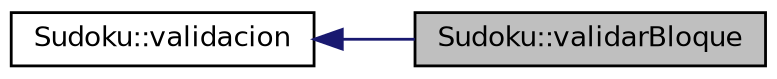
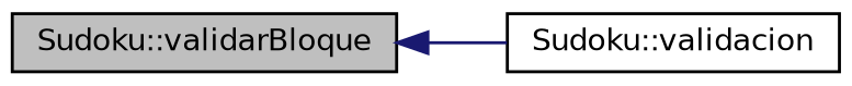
  digraph {
    rankdir=LR
    node [color=black fontname=Helvetica fontsize=10 shape=record style=filled]
    n1 [fillcolor=grey75 fontcolor=black height=0.2 label="Sudoku::validarBloque" width=0.4]
    n2 [fillcolor=white height=0.2 label="Sudoku::validacion" width=0.4]
-   n2 -> n1 [color=midnightblue dir=back fontname=Helvetica fontsize=10 labelfontname=Helvetica labelfontsize=10 style=solid]
+   n1 -> n2 [color=midnightblue dir=back fontname=Helvetica fontsize=10 labelfontname=Helvetica labelfontsize=10 style=solid]
  }
